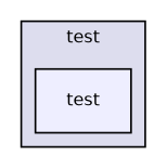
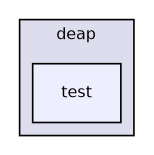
  digraph {
    compound=true
    n1 [fillcolor="#eeeeff" fontname=Helvetica fontsize=10 label=test pencolor=black shape=box style=filled]
    subgraph cluster_1 {
      bgcolor="#ddddee"
      fontname=Helvetica
      fontsize=10
-     label=test
+     label=deap
      pencolor=black
      n1
    }
  }
